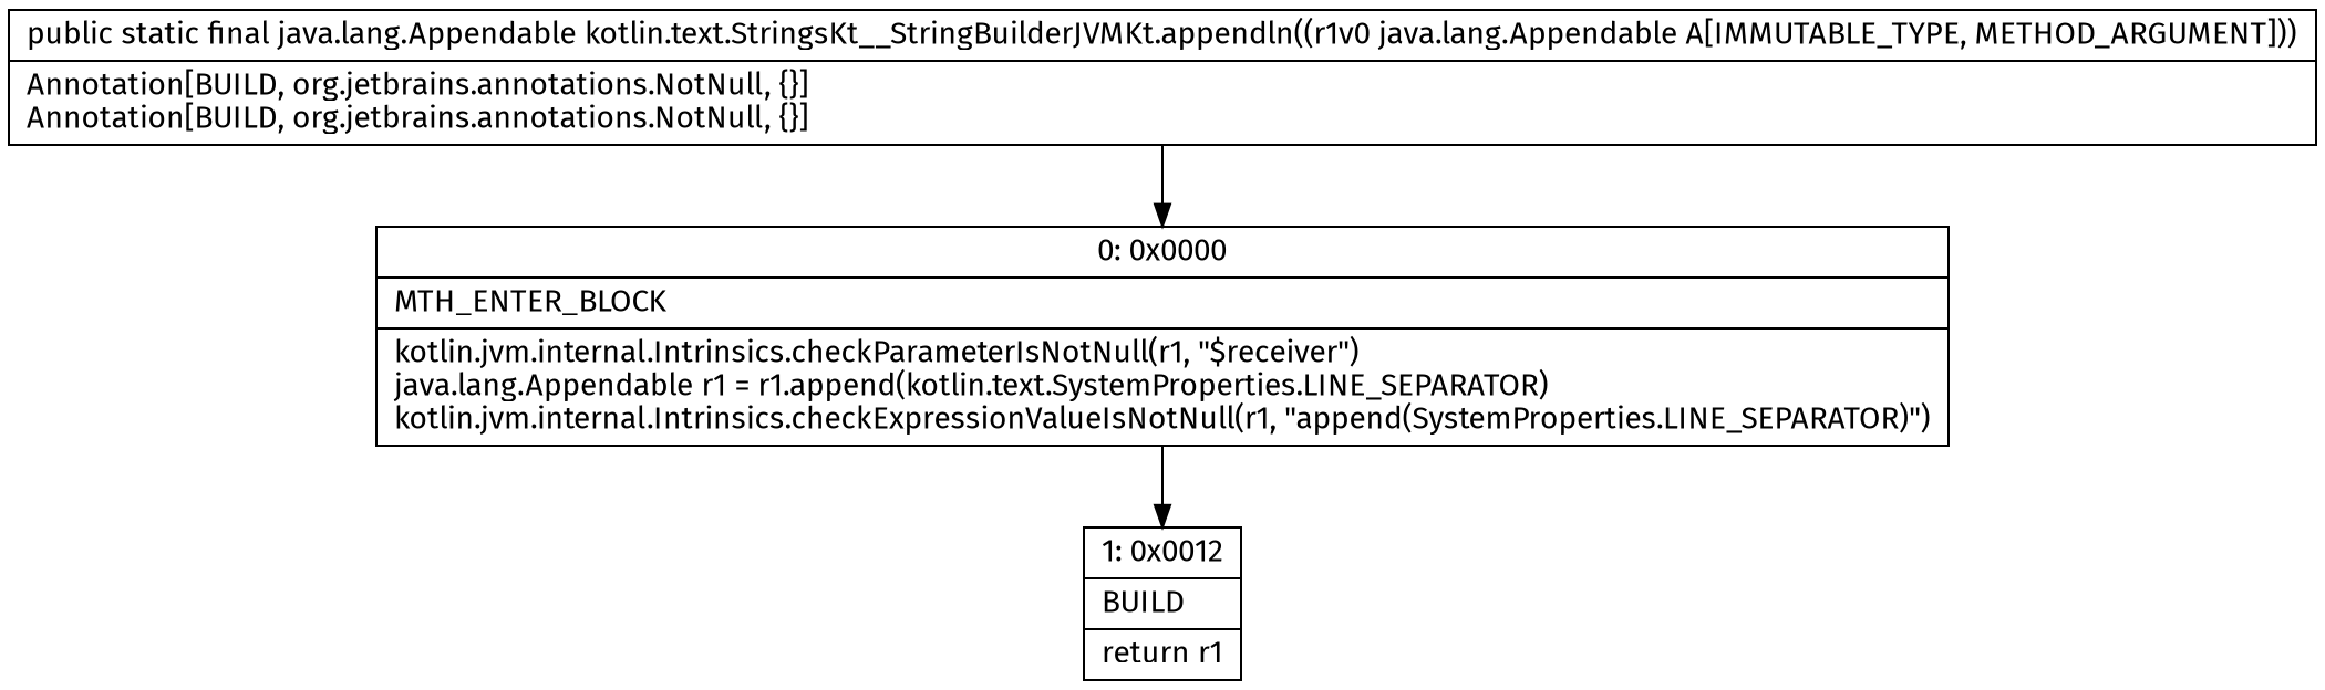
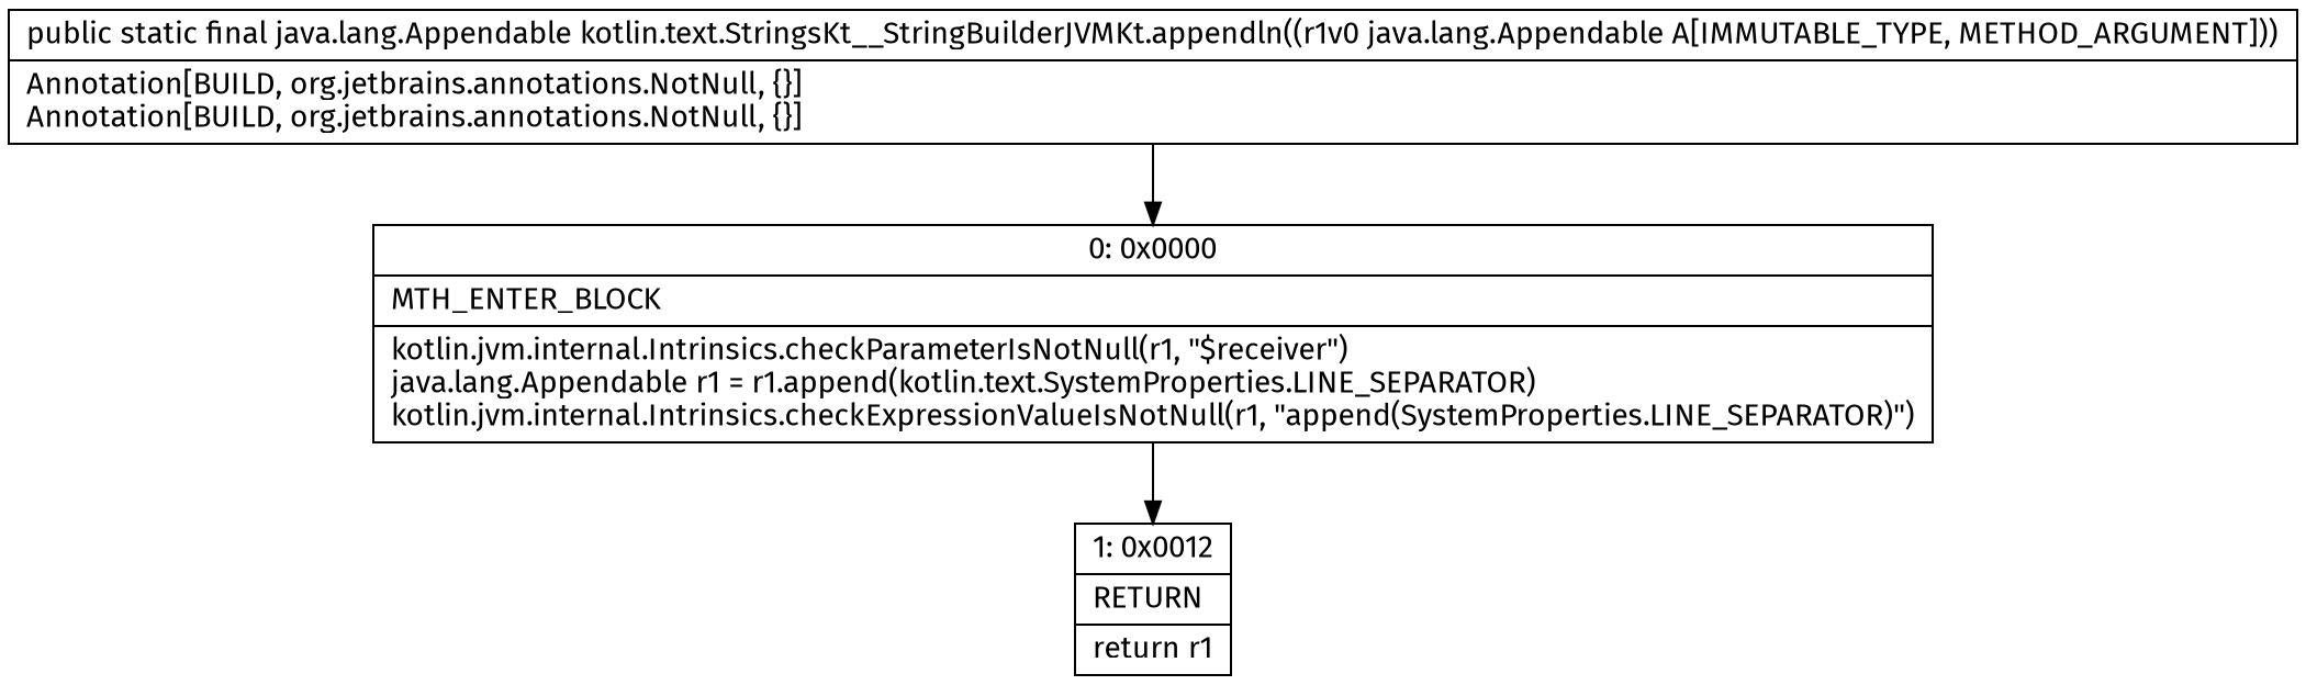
  digraph {
    fontname="Fira Sans"
    node [shape=record fontname="Fira Sans"]
    edge [fontname="Fira Sans"]
    n1 [label="{0\:\ 0x0000|MTH_ENTER_BLOCK\l|kotlin.jvm.internal.Intrinsics.checkParameterIsNotNull(r1, \"$receiver\")\ljava.lang.Appendable r1 = r1.append(kotlin.text.SystemProperties.LINE_SEPARATOR)\lkotlin.jvm.internal.Intrinsics.checkExpressionValueIsNotNull(r1, \"append(SystemProperties.LINE_SEPARATOR)\")\l}"]
-   n2 [label="{1\:\ 0x0012|BUILD\l|return r1\l}"]
+   n2 [label="{1\:\ 0x0012|RETURN\l|return r1\l}"]
    n3 [label="{public static final java.lang.Appendable kotlin.text.StringsKt__StringBuilderJVMKt.appendln((r1v0 java.lang.Appendable A[IMMUTABLE_TYPE, METHOD_ARGUMENT]))  | Annotation[BUILD, org.jetbrains.annotations.NotNull, \{\}]\lAnnotation[BUILD, org.jetbrains.annotations.NotNull, \{\}]\l}"]
    n1 -> n2
    n3 -> n1
  }
